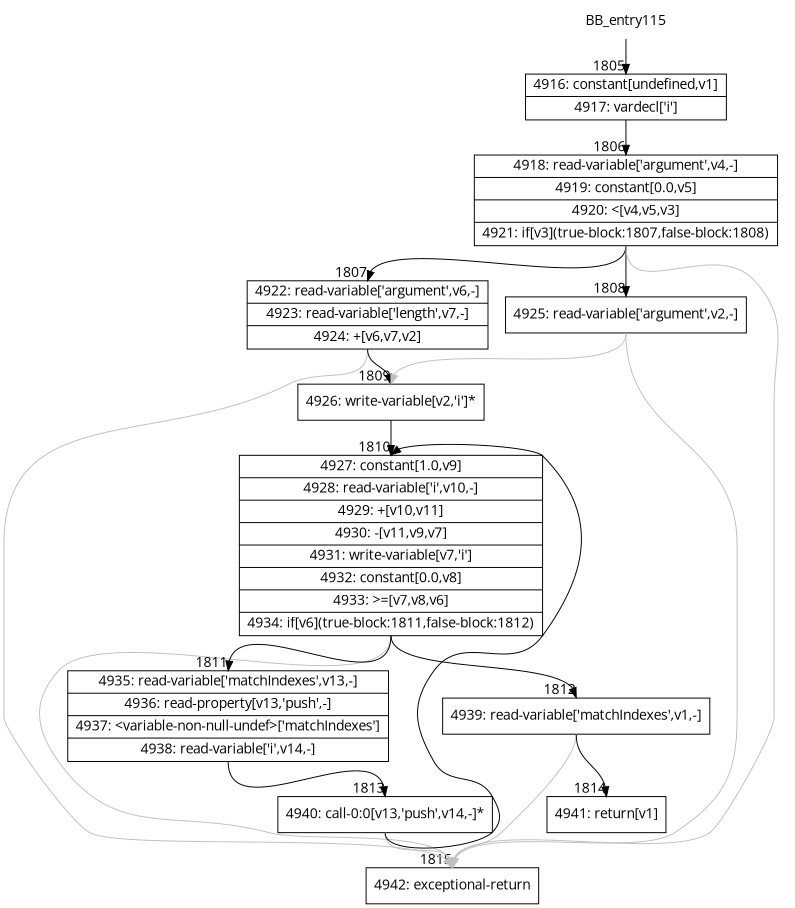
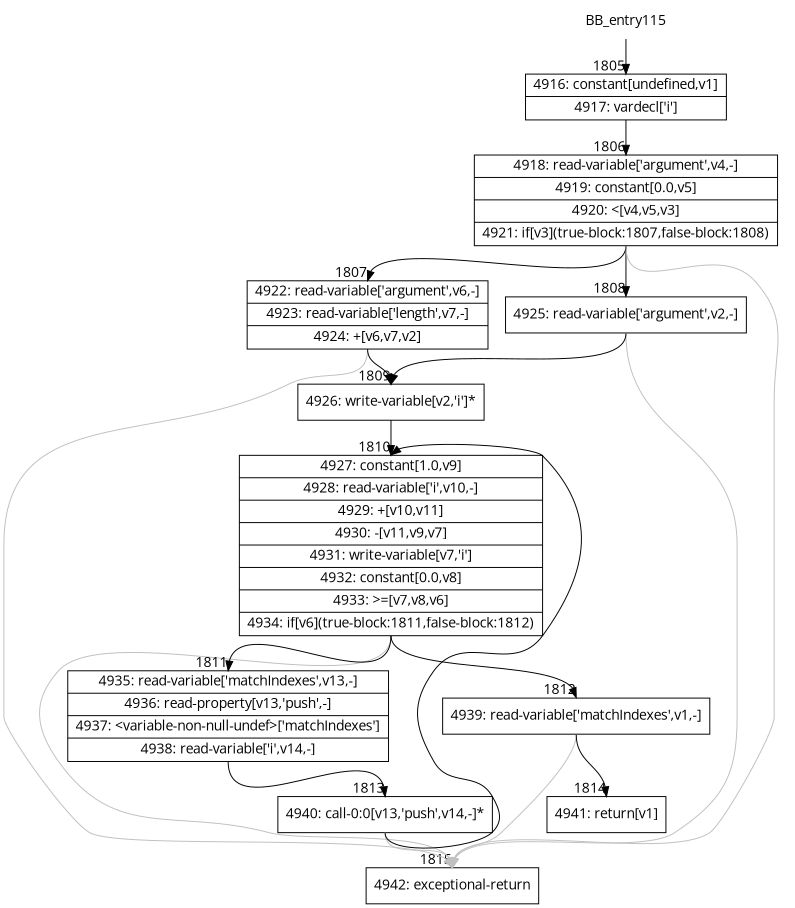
  digraph {
    fontname="Open Sans"
    rankdir=TD
    node [fontname="Open Sans" shape=record]
    edge [fontname="Open Sans" headport=n tailport=s]
    n1 [label=BB_entry115 shape=none]
    n2 [label="{4916: constant[undefined,v1]|4917: vardecl['i']}"]
    n3 [label="{4918: read-variable['argument',v4,-]|4919: constant[0.0,v5]|4920: \<[v4,v5,v3]|4921: if[v3](true-block:1807,false-block:1808)}"]
    n4 [label="{4922: read-variable['argument',v6,-]|4923: read-variable['length',v7,-]|4924: +[v6,v7,v2]}"]
    n5 [label="{4925: read-variable['argument',v2,-]}"]
    n6 [label="{4942: exceptional-return}"]
    n7 [label="{4926: write-variable[v2,'i']*}"]
    n8 [label="{4927: constant[1.0,v9]|4928: read-variable['i',v10,-]|4929: +[v10,v11]|4930: -[v11,v9,v7]|4931: write-variable[v7,'i']|4932: constant[0.0,v8]|4933: \>=[v7,v8,v6]|4934: if[v6](true-block:1811,false-block:1812)}"]
    n9 [label="{4935: read-variable['matchIndexes',v13,-]|4936: read-property[v13,'push',-]|4937: \<variable-non-null-undef\>['matchIndexes']|4938: read-variable['i',v14,-]}"]
    n10 [label="{4939: read-variable['matchIndexes',v1,-]}"]
    n11 [label="{4940: call-0:0[v13,'push',v14,-]*}"]
    n12 [label="{4941: return[v1]}"]
    n1 -> n2 [headlabel="    1805"]
    n2 -> n3 [headlabel="      1806"]
    n3 -> n4 [headlabel="      1807"]
    n3 -> n5 [headlabel="      1808"]
    n3 -> n6 [color=gray headlabel="      1815"]
    n4 -> n6 [color=gray]
    n4 -> n7 [headlabel="      1809"]
    n5 -> n6 [color=gray]
-   n5 -> n7 [color=gray]
+   n5 -> n7
    n7 -> n8 [headlabel="      1810"]
    n8 -> n6 [color=gray]
    n8 -> n9 [headlabel="      1811"]
    n8 -> n10 [headlabel="      1812"]
    n9 -> n11 [headlabel="      1813"]
    n10 -> n6 [color=gray]
    n10 -> n12 [headlabel="      1814"]
    n11 -> n6 [color=gray]
    n11 -> n8
  }
